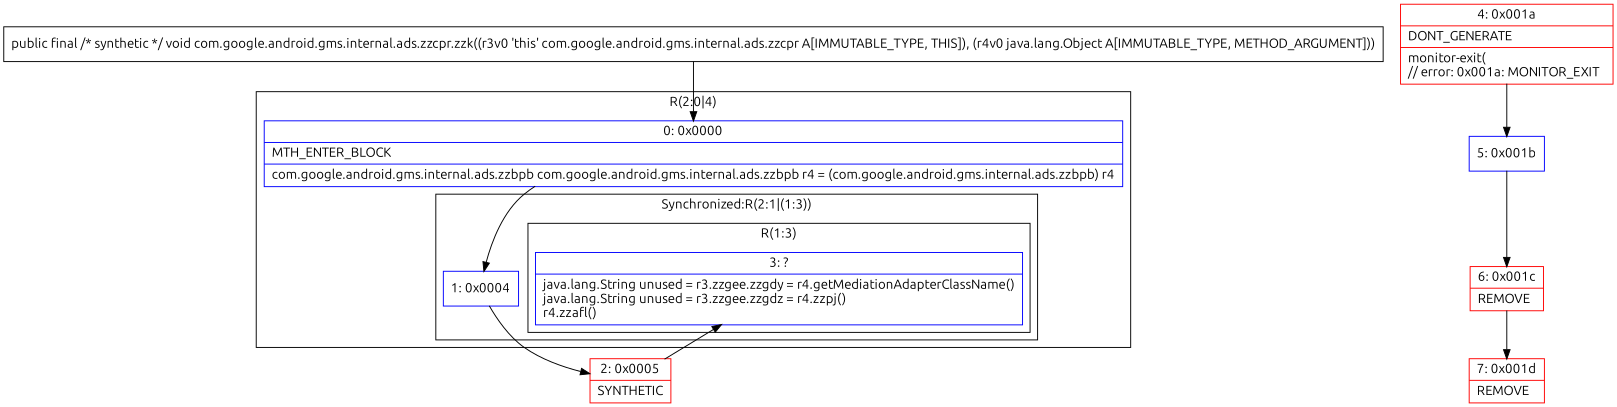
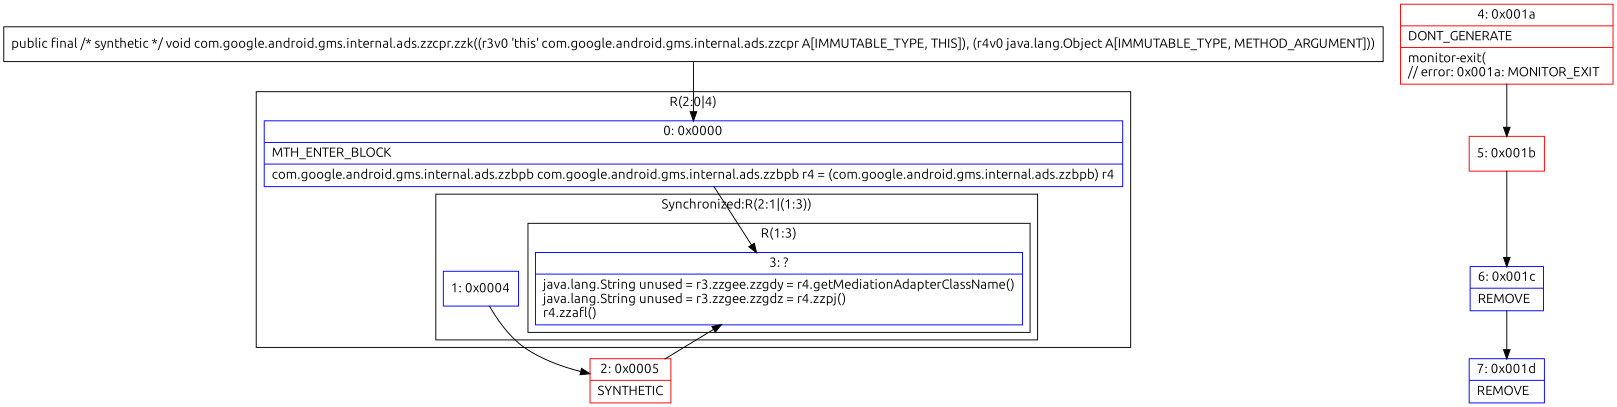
  digraph {
    fontname=Ubuntu
    node [color=red fontname=Ubuntu shape=record]
    edge [fontname=Ubuntu]
    n1 [color=blue label="{3\:\ ?|java.lang.String unused = r3.zzgee.zzgdy = r4.getMediationAdapterClassName()\ljava.lang.String unused = r3.zzgee.zzgdz = r4.zzpj()\lr4.zzafl()\l}"]
    n2 [color=blue label="{1\:\ 0x0004}"]
    n3 [color=blue label="{0\:\ 0x0000|MTH_ENTER_BLOCK\l|com.google.android.gms.internal.ads.zzbpb com.google.android.gms.internal.ads.zzbpb r4 = (com.google.android.gms.internal.ads.zzbpb) r4\l}"]
    n4 [label="{2\:\ 0x0005|SYNTHETIC\l}"]
    n5 [label="{4\:\ 0x001a|DONT_GENERATE\l|monitor\-exit(\l\/\/ error: 0x001a: MONITOR_EXIT  \l}"]
-   n6 [color=blue label="{5\:\ 0x001b}"]
-   n7 [label="{6\:\ 0x001c|REMOVE\l}"]
-   n8 [label="{7\:\ 0x001d|REMOVE\l}"]
+   n6 [label="{5\:\ 0x001b}"]
+   n7 [color=blue label="{6\:\ 0x001c|REMOVE\l}"]
+   n8 [color=blue label="{7\:\ 0x001d|REMOVE\l}"]
    n9 [label="{public final \/* synthetic *\/ void com.google.android.gms.internal.ads.zzcpr.zzk((r3v0 'this' com.google.android.gms.internal.ads.zzcpr A[IMMUTABLE_TYPE, THIS]), (r4v0 java.lang.Object A[IMMUTABLE_TYPE, METHOD_ARGUMENT])) }" color=""]
    subgraph cluster_1 {
      label="R(2:0|4)"
      n3
      subgraph cluster_2 {
        label="Synchronized:R(2:1|(1:3))"
        n2
        subgraph cluster_3 {
          label="R(1:3)"
          n1
        }
      }
    }
    n2 -> n4
-   n3 -> n2
+   n3 -> n1
    n4 -> n1
    n5 -> n6
    n6 -> n7
    n7 -> n8
    n9 -> n3
  }
